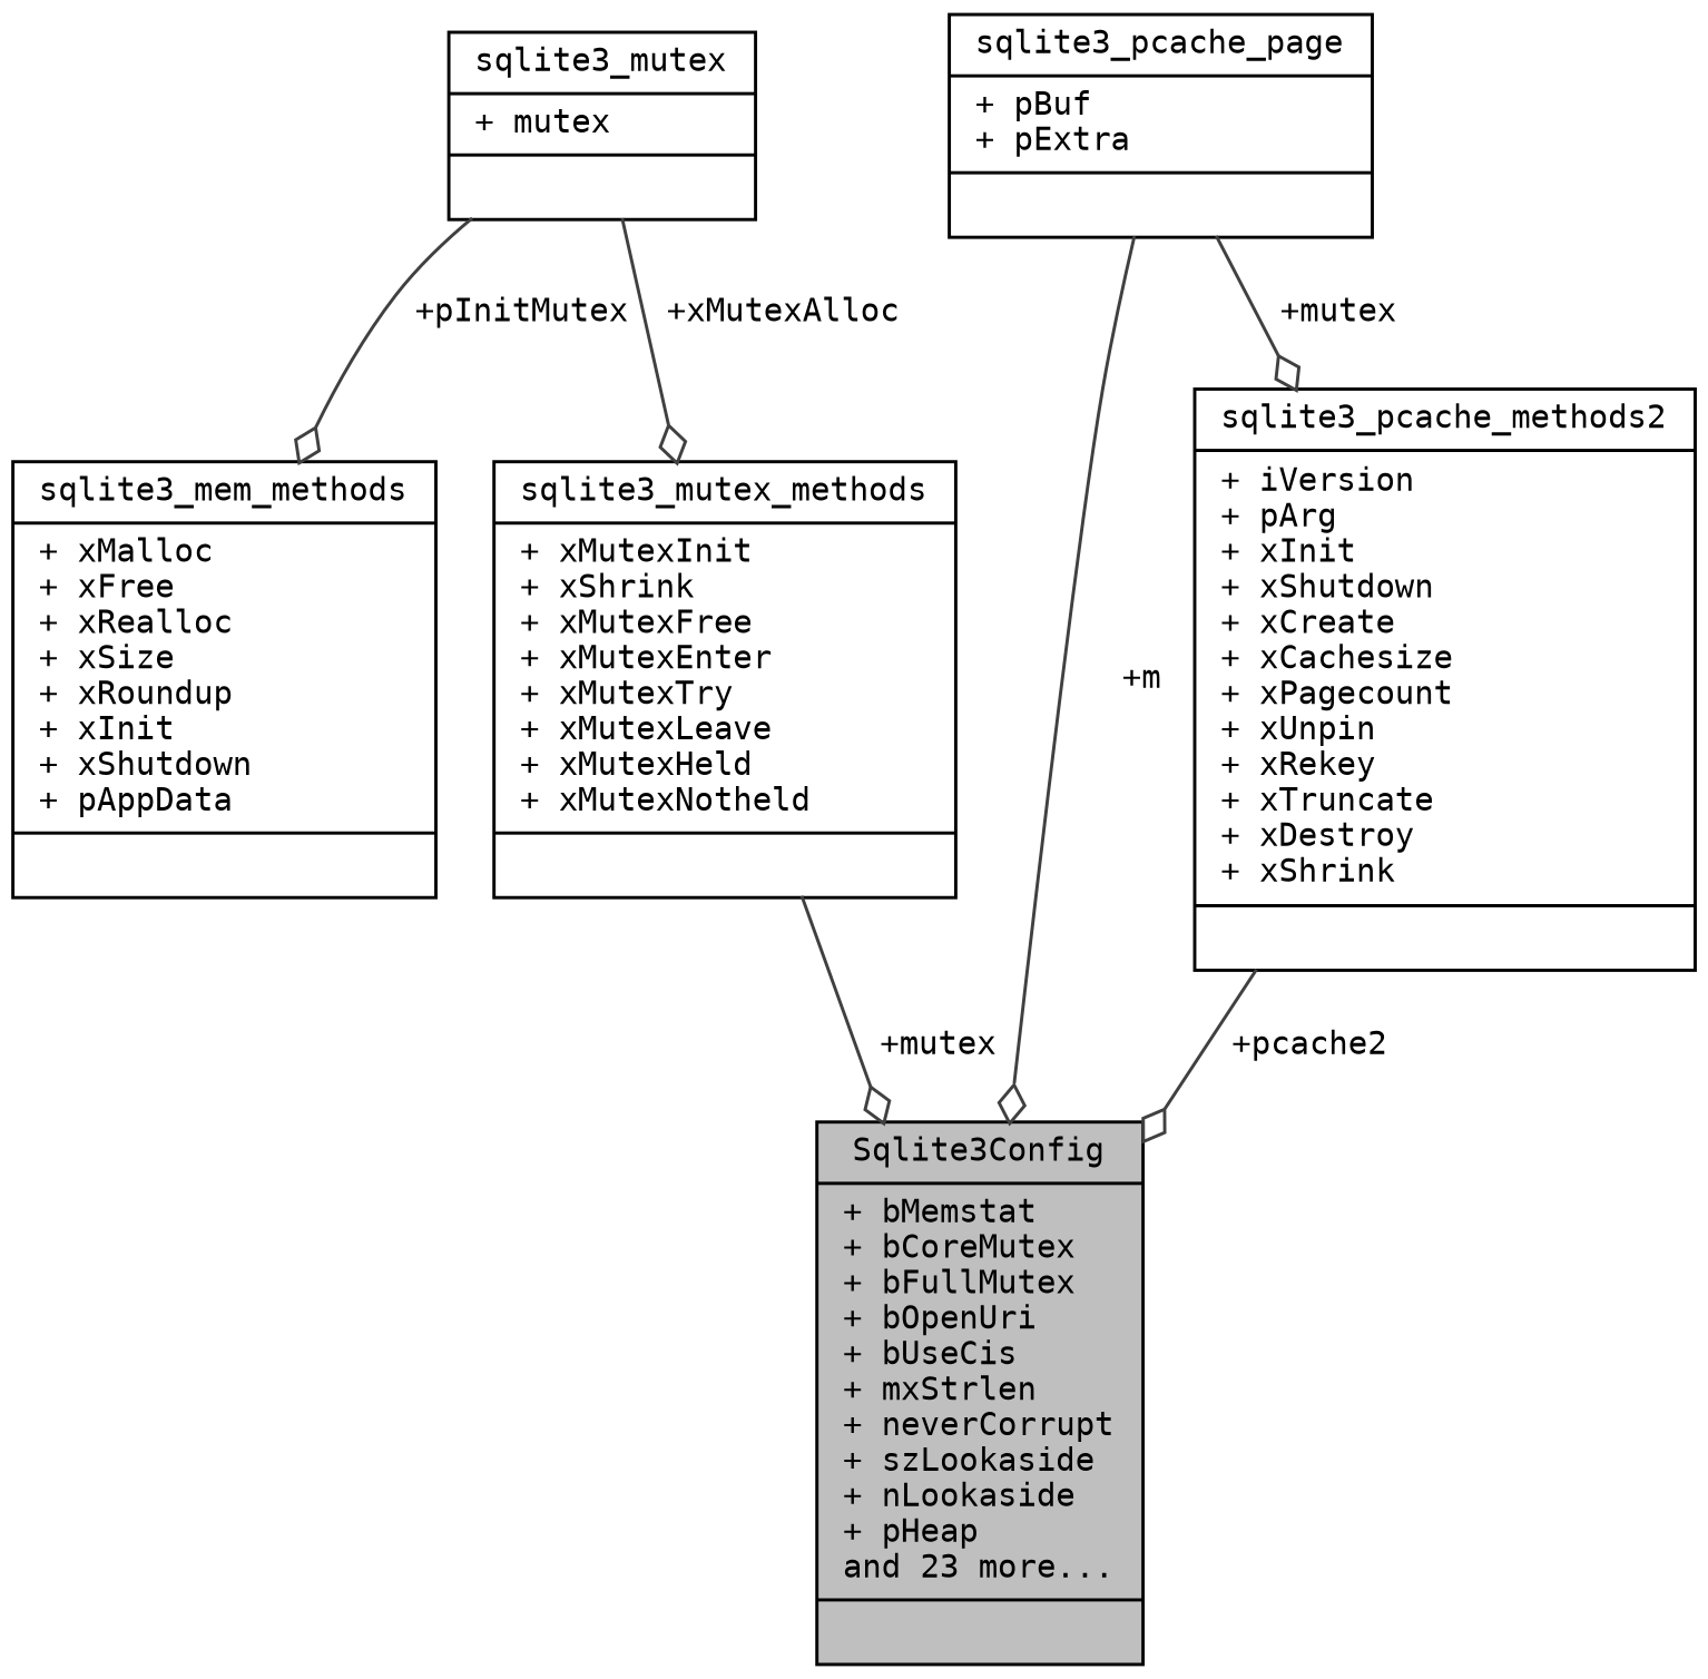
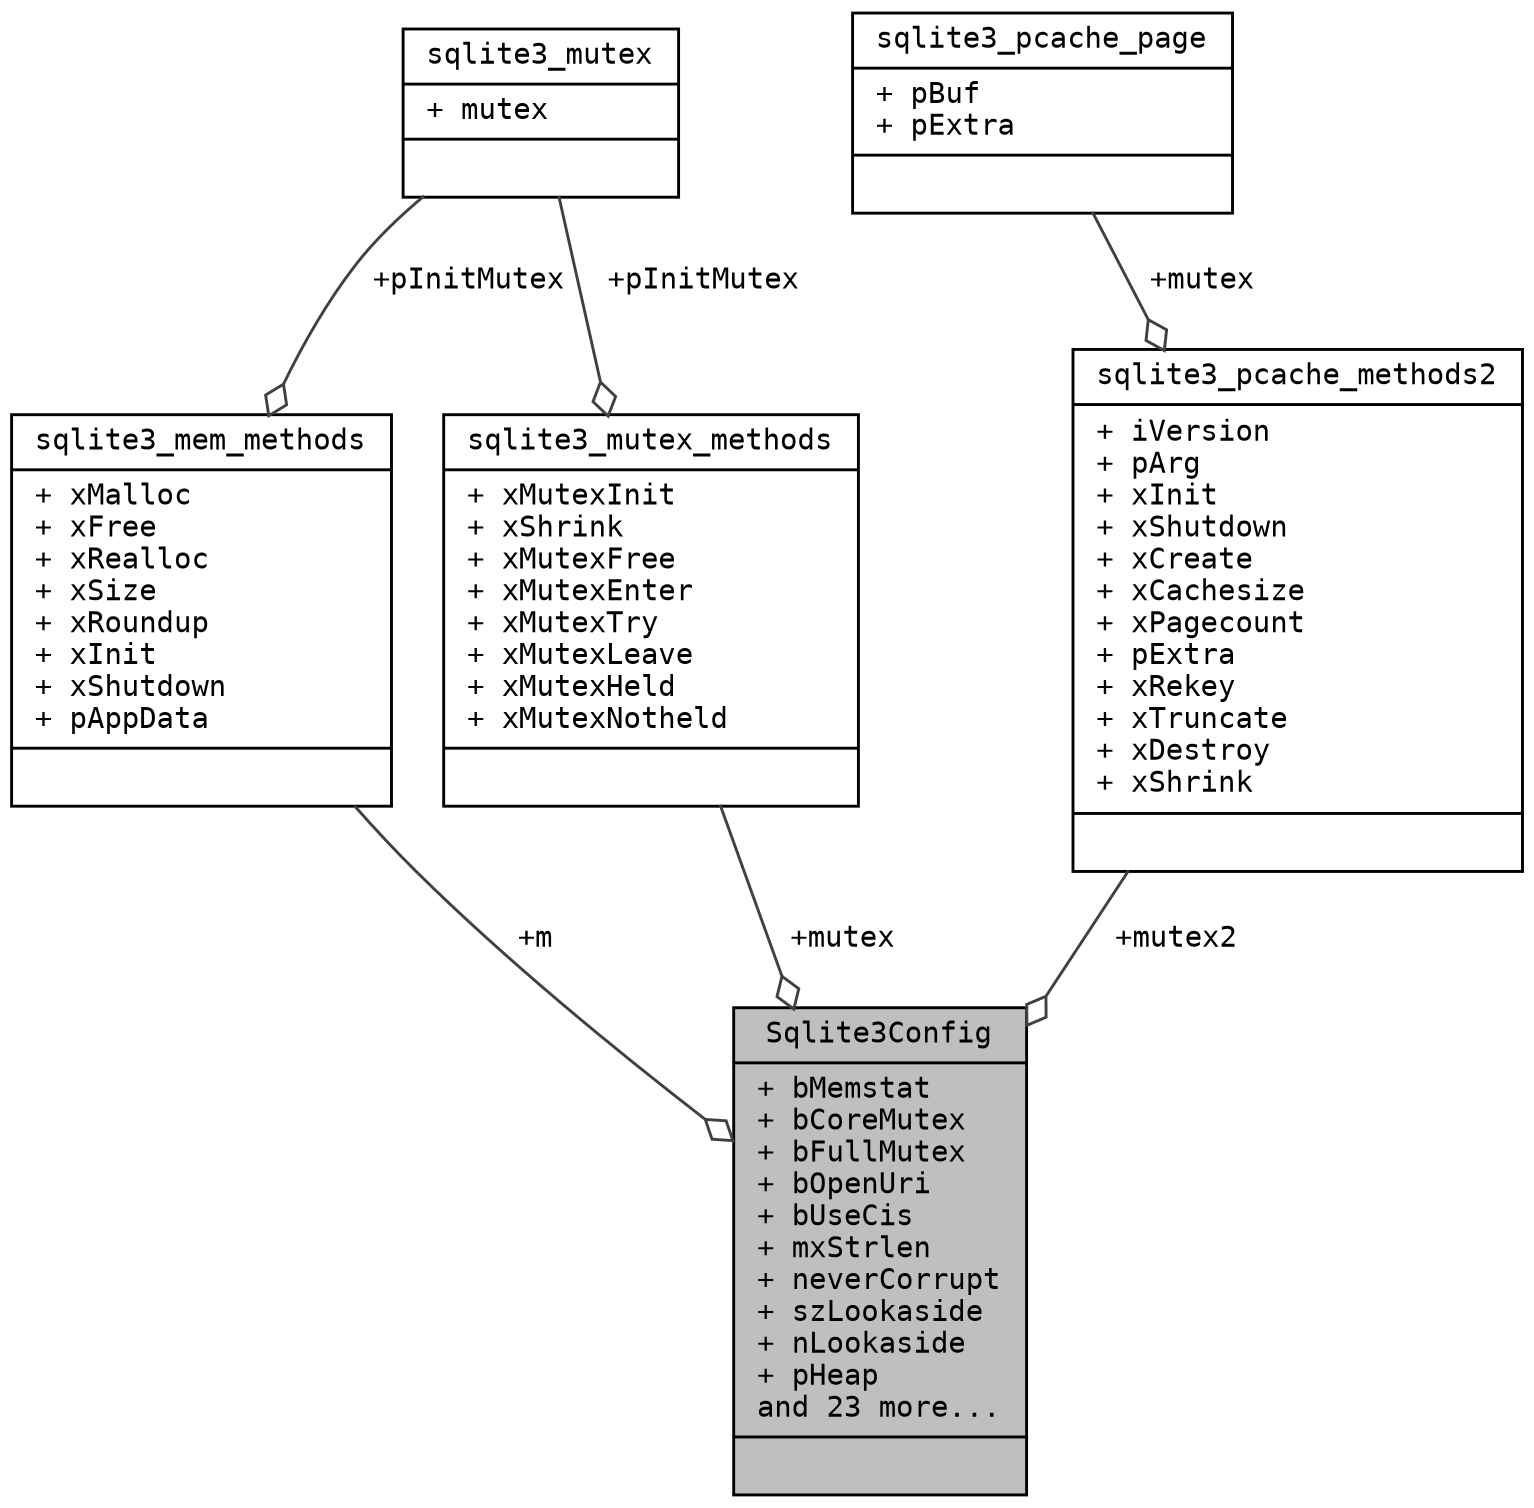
  digraph {
    fontname="DejaVu Sans Mono"
    node [color=black fillcolor=white fontname="DejaVu Sans Mono" fontsize=10 shape=record style=filled]
    edge [arrowhead=odiamond color=grey25 fontname="DejaVu Sans Mono" fontsize=10 labelfontname=FreeSans labelfontsize=10 style=solid]
    n1 [fillcolor=grey75 fontcolor=black height=0.2 label="{Sqlite3Config\n|+ bMemstat\l+ bCoreMutex\l+ bFullMutex\l+ bOpenUri\l+ bUseCis\l+ mxStrlen\l+ neverCorrupt\l+ szLookaside\l+ nLookaside\l+ pHeap\land 23 more...\l|}" width=0.4]
    n2 [height=0.2 label="{sqlite3_mem_methods\n|+ xMalloc\l+ xFree\l+ xRealloc\l+ xSize\l+ xRoundup\l+ xInit\l+ xShutdown\l+ pAppData\l|}" width=0.4]
    n3 [height=0.2 label="{sqlite3_mutex\n|+ mutex\l|}" width=0.4]
    n4 [height=0.2 label="{sqlite3_mutex_methods\n|+ xMutexInit\l+ xShrink\l+ xMutexFree\l+ xMutexEnter\l+ xMutexTry\l+ xMutexLeave\l+ xMutexHeld\l+ xMutexNotheld\l|}" width=0.4]
-   n5 [height=0.2 label="{sqlite3_pcache_methods2\n|+ iVersion\l+ pArg\l+ xInit\l+ xShutdown\l+ xCreate\l+ xCachesize\l+ xPagecount\l+ xUnpin\l+ xRekey\l+ xTruncate\l+ xDestroy\l+ xShrink\l|}" width=0.4]
+   n5 [height=0.2 label="{sqlite3_pcache_methods2\n|+ iVersion\l+ pArg\l+ xInit\l+ xShutdown\l+ xCreate\l+ xCachesize\l+ xPagecount\l+ pExtra\l+ xRekey\l+ xTruncate\l+ xDestroy\l+ xShrink\l|}" width=0.4]
    n6 [height=0.2 label="{sqlite3_pcache_page\n|+ pBuf\l+ pExtra\l|}" width=0.4]
-   n6 -> n1 [label=" +m"]
+   n2 -> n1 [label=" +m"]
    n3 -> n2 [label=" +pInitMutex"]
-   n3 -> n4 [label=" +xMutexAlloc"]
+   n3 -> n4 [label=" +pInitMutex"]
    n4 -> n1 [label=" +mutex"]
-   n5 -> n1 [label=" +pcache2"]
+   n5 -> n1 [label=" +mutex2"]
    n6 -> n5 [label=" +mutex"]
  }
